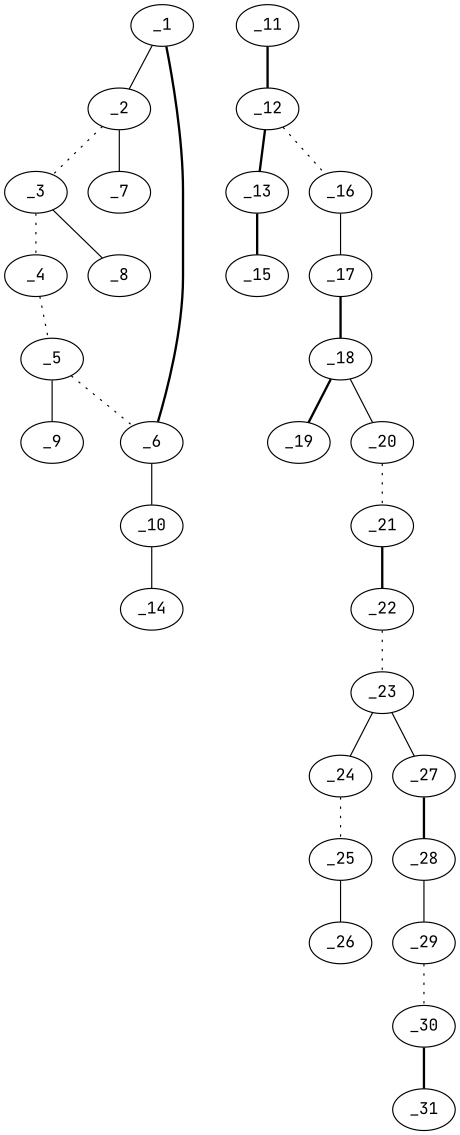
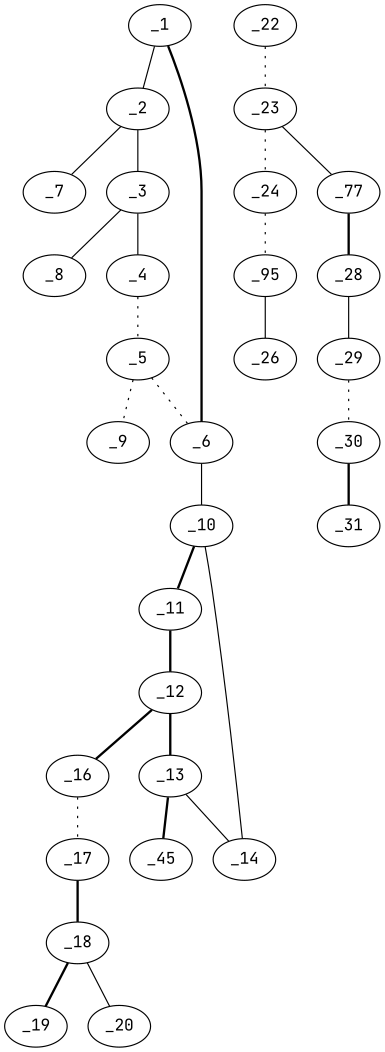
  graph {
    fontname="JetBrains Mono"
    node [charge=0 chem=1 fontname="JetBrains Mono" symbol="C  " x=14.1639 y=-3.1397]
    edge [fontname="JetBrains Mono" style=solid valence=1]
    _1 [x=15.0299]
    _2 [x=15.0299 y=-4.1397]
    _6 [chem=4 symbol="N  " y=-2.6397]
    _3 [y=-4.6397]
    _7 [x=15.8959 y=-4.6397]
    _10 [y=-1.6397]
    _4 [chem=4 symbol="N  " x=13.2979 y=-4.1397]
    _8 [chem=2 symbol="O  " y=-5.6397]
    _11 [chem=2 symbol="O  " x=13.3549 y=-1.0519]
    _14 [x=14.9729 y=-1.0519]
    _5 [x=13.2979]
    _9 [chem=2 symbol="O  " x=12.4318 y=-2.6397]
    _12 [x=13.6639 y=-0.1008]
    _13 [x=14.6639 y=-0.1008]
    _16 [x=13.0761 y=0.7082]
-   _15 [chem=22 symbol="F  " x=15.2517 y=0.7082]
+   _15 [chem=22 symbol="F  " x=15.2517 y=0.7082 label=_45]
    _17 [chem=2 symbol="O  " x=12.0816 y=0.6037]
    _18 [x=11.4938 y=1.4127]
    _19 [chem=2 symbol="O  " x=11.9006 y=2.3262]
    _20 [x=10.4993 y=1.3082]
-   _21 [x=9.9115 y=2.1172]
    _22 [x=8.917 y=2.0127]
    _23 [x=8.3292 y=2.8217]
    _24 [x=7.3347 y=2.7172]
-   _27 [x=5.1646 y=4.2307]
-   _25 [x=6.7469 y=3.5262]
+   _27 [x=5.1646 y=4.2307 label=_77]
+   _25 [x=6.7469 y=3.5262 label=_95]
    _26 [x=5.7524 y=3.4217]
    _28 [x=4.1701 y=4.1261]
    _29 [x=3.5823 y=4.9352]
    _30 [x=2.5878 y=4.8306]
    _31 [chem=10 symbol="Br " x=2 y=5.6397]
    _1 -- _2 [valence=2]
    _1 -- _6 [style=bold]
-   _2 -- _3 [style=dotted]
+   _2 -- _3
    _2 -- _7
    _6 -- _10
-   _3 -- _4 [style=dotted]
+   _3 -- _4
    _3 -- _8 [valence=2]
+   _10 -- _11 [style=bold]
    _10 -- _14
    _4 -- _5 [style=dotted]
    _11 -- _12 [style=bold]
    _5 -- _6 [style=dotted]
-   _5 -- _9 [valence=2]
+   _5 -- _9 [style=dotted valence=2]
    _12 -- _13 [style=bold]
-   _12 -- _16 [style=dotted]
+   _12 -- _16 [style=bold]
+   _13 -- _14
    _13 -- _15 [style=bold]
-   _16 -- _17
+   _16 -- _17 [style=dotted]
    _17 -- _18 [style=bold]
    _18 -- _19 [style=bold valence=2]
    _18 -- _20
-   _20 -- _21 [style=dotted]
-   _21 -- _22 [style=bold]
    _22 -- _23 [style=dotted]
-   _23 -- _24
+   _23 -- _24 [style=dotted]
    _23 -- _27
    _24 -- _25 [style=dotted]
    _27 -- _28 [style=bold]
    _25 -- _26
    _28 -- _29
    _29 -- _30 [style=dotted]
    _30 -- _31 [style=bold]
  }
